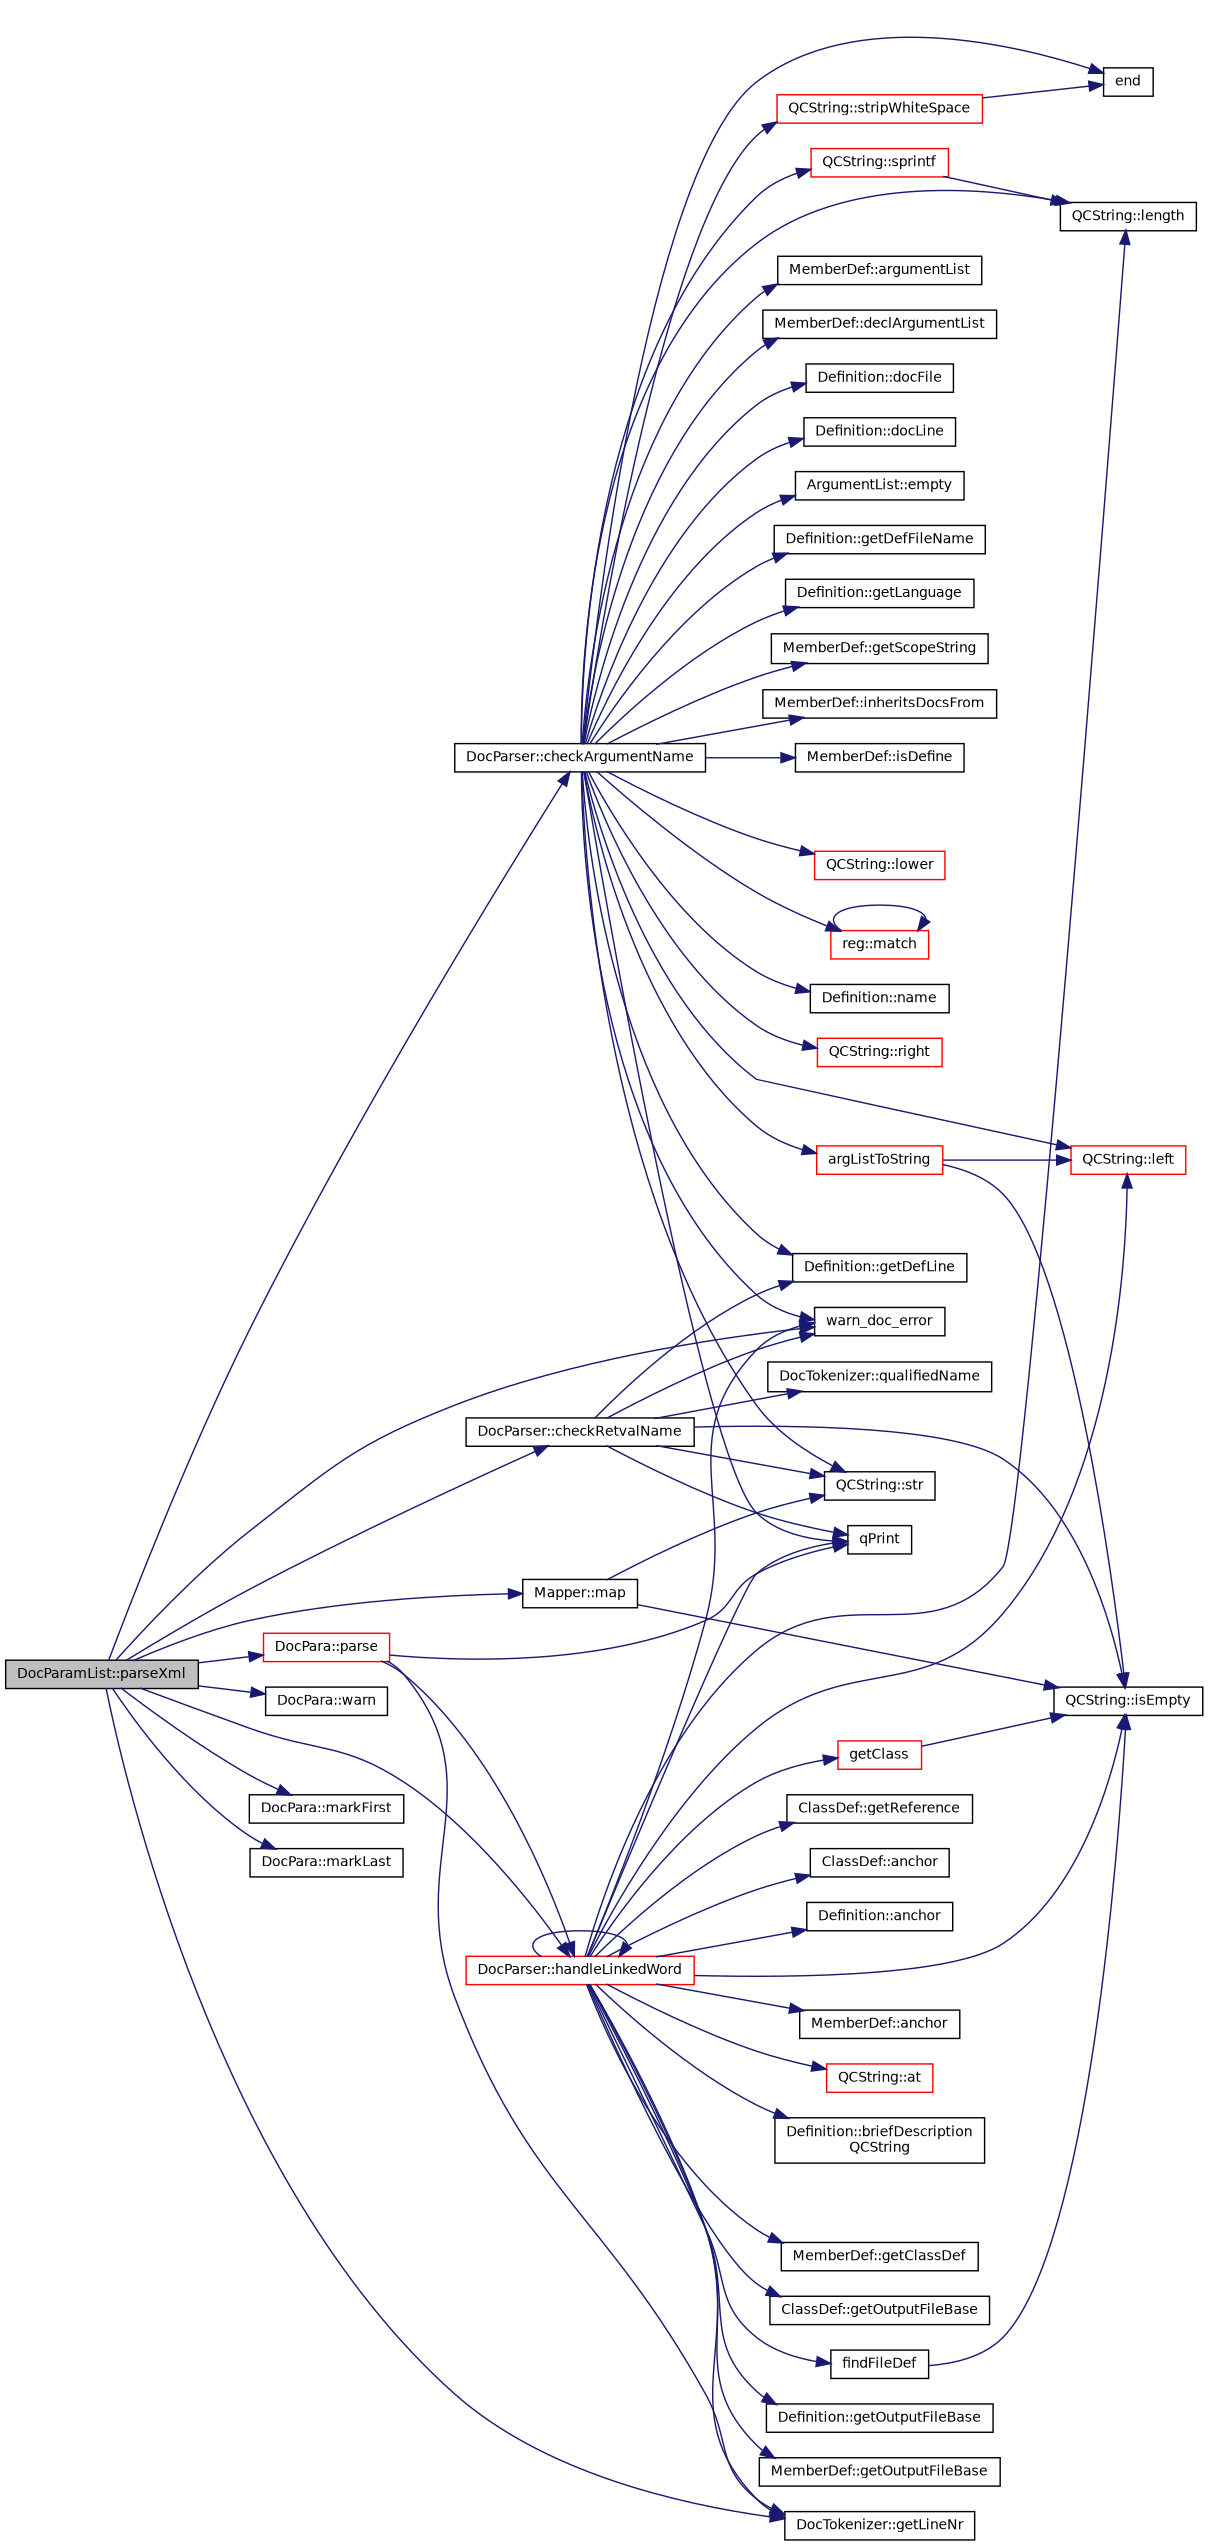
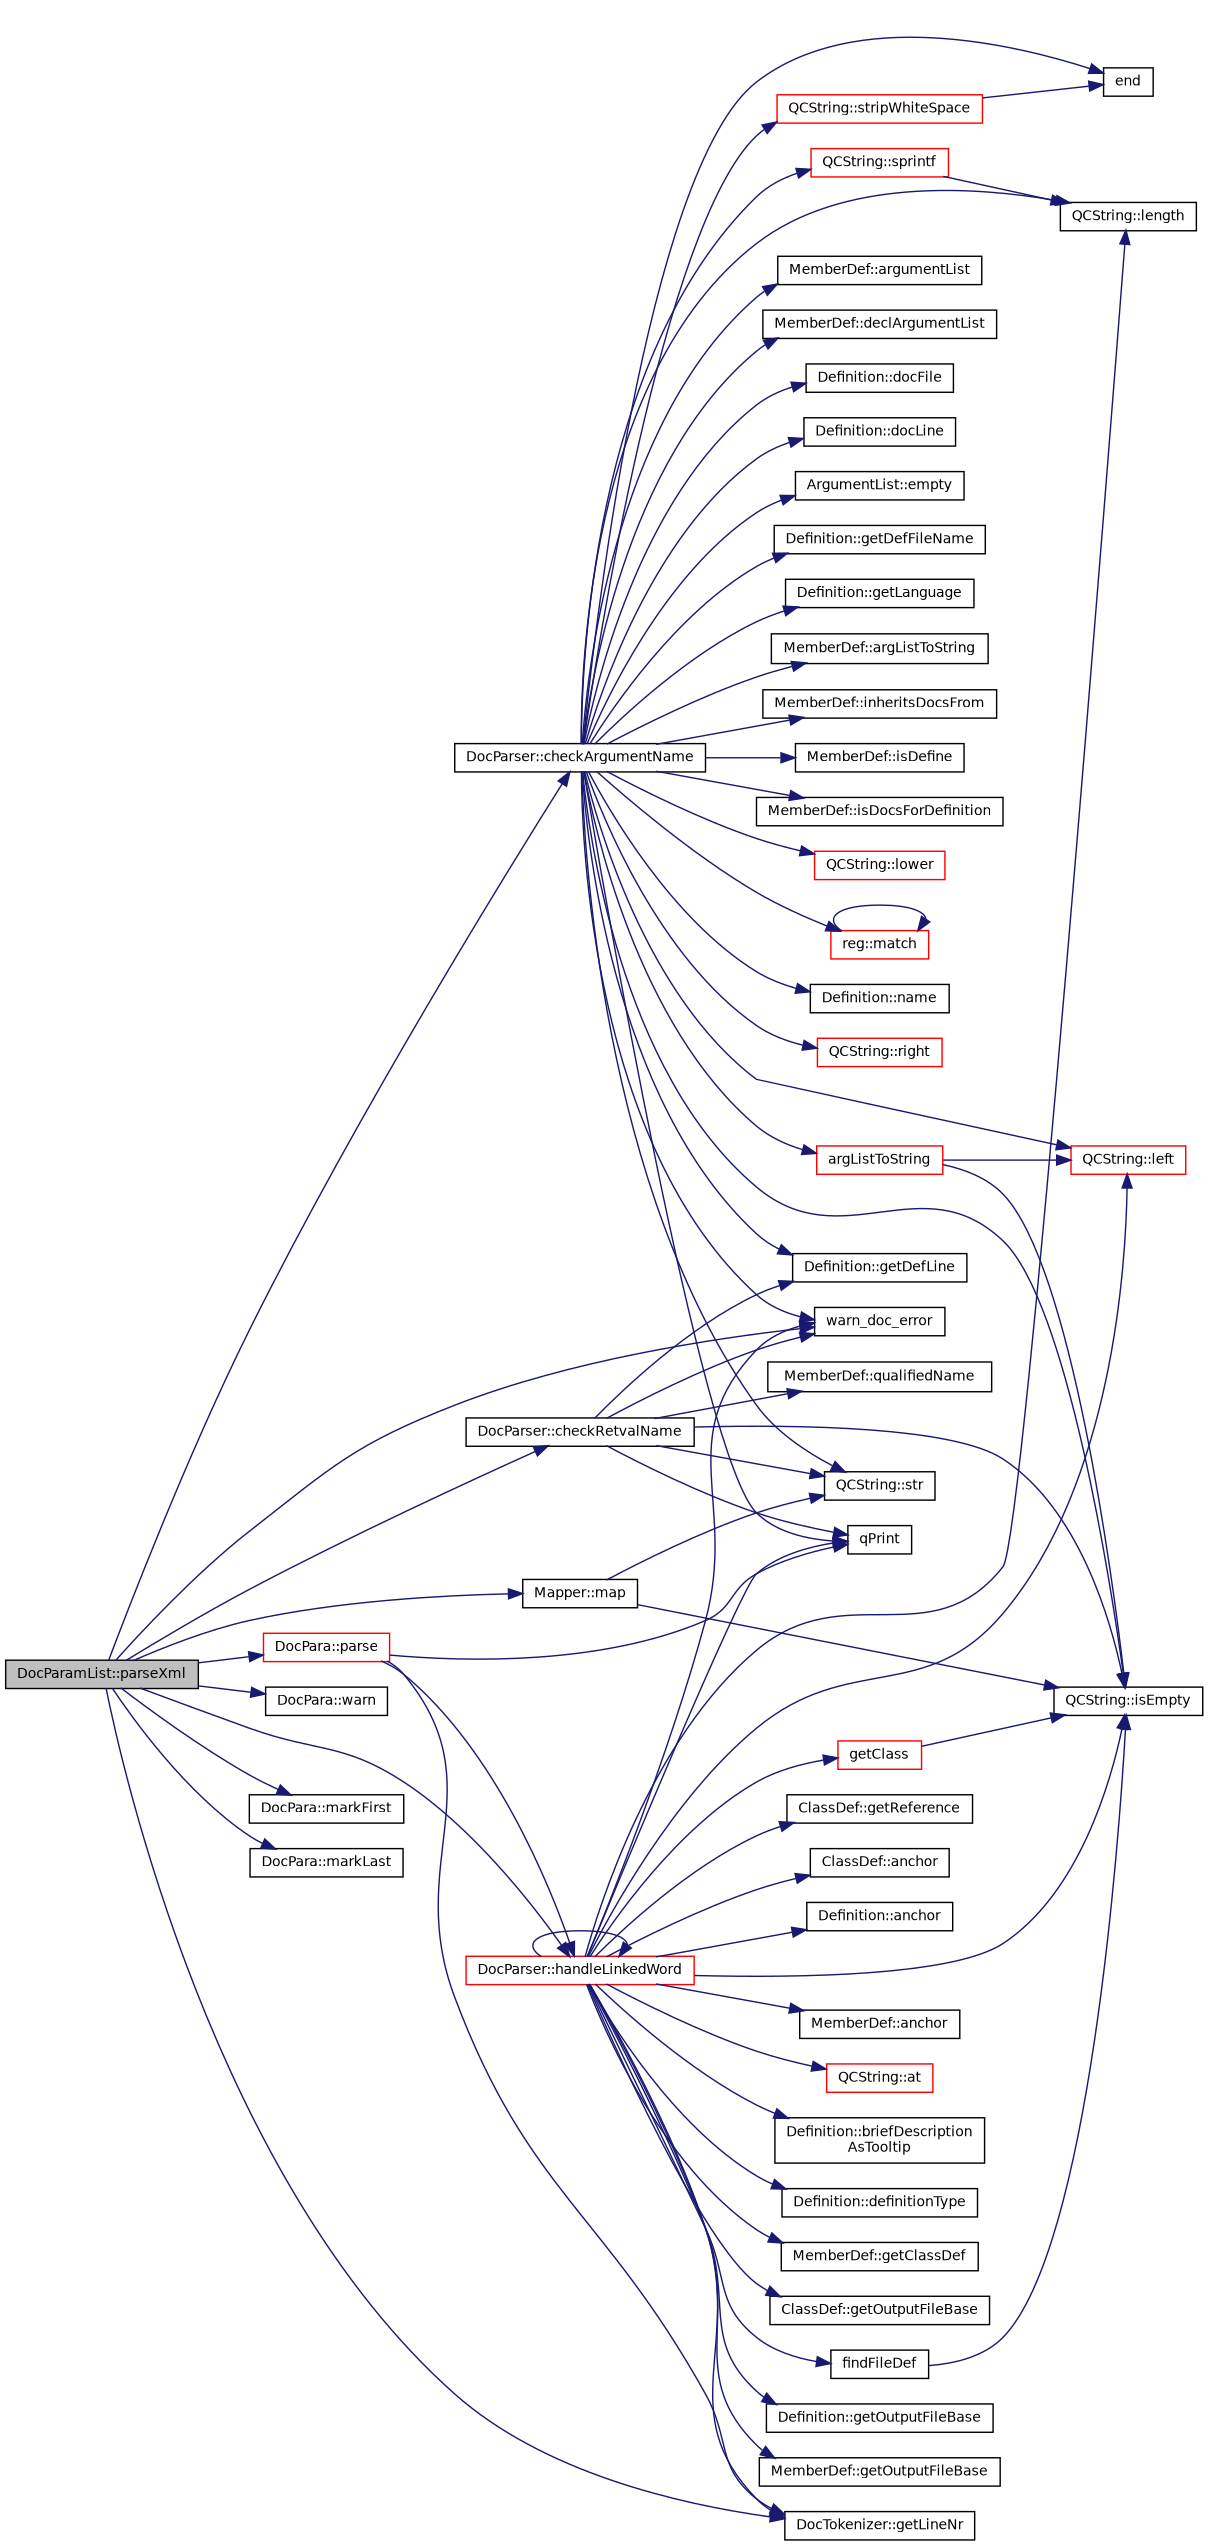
  digraph {
    rankdir=LR
    node [color=black fillcolor=white fontname=Helvetica fontsize=10 shape=record style=filled]
    edge [color=midnightblue fontname=Helvetica fontsize=10 labelfontname=Helvetica labelfontsize=10 style=solid]
    n1 [fillcolor=grey75 fontcolor=black height=0.2 label="DocParamList::parseXml" width=0.4]
    n2 [height=0.2 label="DocParser::checkArgumentName" width=0.4]
    n3 [height=0.2 label=warn_doc_error width=0.4]
    n4 [height=0.2 label="DocParser::checkRetvalName" width=0.4]
    n5 [height=0.2 label="DocTokenizer::getLineNr" width=0.4]
    n6 [color=red height=0.2 label="DocParser::handleLinkedWord" width=0.4]
    n7 [height=0.2 label="DocPara::warn" width=0.4]
    n8 [height=0.2 label="Mapper::map" width=0.4]
    n9 [height=0.2 label="DocPara::markFirst" width=0.4]
    n10 [height=0.2 label="DocPara::markLast" width=0.4]
    n11 [color=red height=0.2 label="DocPara::parse" width=0.4]
    n12 [color=red height=0.2 label=argListToString width=0.4]
    n13 [height=0.2 label="QCString::isEmpty" width=0.4]
    n14 [color=red height=0.2 label="QCString::left" width=0.4]
    n15 [height=0.2 label="MemberDef::argumentList" width=0.4]
    n16 [height=0.2 label="MemberDef::declArgumentList" width=0.4]
    n17 [height=0.2 label="Definition::docFile" width=0.4]
    n18 [height=0.2 label="Definition::docLine" width=0.4]
    n19 [height=0.2 label="ArgumentList::empty" width=0.4]
    n20 [height=0.2 label=end width=0.4]
    n21 [height=0.2 label="Definition::getDefFileName" width=0.4]
    n22 [height=0.2 label="Definition::getDefLine" width=0.4]
    n23 [height=0.2 label="Definition::getLanguage" width=0.4]
-   n24 [height=0.2 label="MemberDef::getScopeString" width=0.4]
+   n24 [height=0.2 label="MemberDef::argListToString" width=0.4]
    n25 [height=0.2 label="MemberDef::inheritsDocsFrom" width=0.4]
    n26 [height=0.2 label="MemberDef::isDefine" width=0.4]
+   n27 [height=0.2 label="MemberDef::isDocsForDefinition" width=0.4]
    n28 [height=0.2 label="QCString::length" width=0.4]
    n29 [color=red height=0.2 label="QCString::lower" width=0.4]
    n30 [color=red height=0.2 label="reg::match" width=0.4]
    n31 [height=0.2 label="Definition::name" width=0.4]
    n32 [height=0.2 label=qPrint width=0.4]
    n33 [color=red height=0.2 label="QCString::right" width=0.4]
    n34 [color=red height=0.2 label="QCString::sprintf" width=0.4]
    n35 [height=0.2 label="QCString::str" width=0.4]
    n36 [color=red height=0.2 label="QCString::stripWhiteSpace" width=0.4]
-   n37 [height=0.2 label="DocTokenizer::qualifiedName" width=0.4]
+   n37 [height=0.2 label="MemberDef::qualifiedName" width=0.4]
    n38 [height=0.2 label="ClassDef::anchor" width=0.4]
    n39 [height=0.2 label="Definition::anchor" width=0.4]
    n40 [height=0.2 label="MemberDef::anchor" width=0.4]
    n41 [color=red height=0.2 label="QCString::at" width=0.4]
-   n42 [height=0.2 label="Definition::briefDescription\lQCString" width=0.4]
+   n42 [height=0.2 label="Definition::briefDescription\lAsTooltip" width=0.4]
+   n43 [height=0.2 label="Definition::definitionType" width=0.4]
    n44 [height=0.2 label=findFileDef width=0.4]
    n45 [color=red height=0.2 label=getClass width=0.4]
    n46 [height=0.2 label="MemberDef::getClassDef" width=0.4]
    n47 [height=0.2 label="ClassDef::getOutputFileBase" width=0.4]
    n48 [height=0.2 label="Definition::getOutputFileBase" width=0.4]
    n49 [height=0.2 label="MemberDef::getOutputFileBase" width=0.4]
    n50 [height=0.2 label="ClassDef::getReference" width=0.4]
    n1 -> n2
    n1 -> n3
    n1 -> n4
    n1 -> n5
    n1 -> n6
    n1 -> n7
    n1 -> n8
    n1 -> n9
    n1 -> n10
    n1 -> n11
    n2 -> n3
    n2 -> n12
+   n2 -> n13
    n2 -> n14
    n2 -> n15
    n2 -> n16
    n2 -> n17
    n2 -> n18
    n2 -> n19
    n2 -> n20
    n2 -> n21
    n2 -> n22
    n2 -> n23
    n2 -> n24
    n2 -> n25
    n2 -> n26
+   n2 -> n27
    n2 -> n28
    n2 -> n29
    n2 -> n30
    n2 -> n31
    n2 -> n32
    n2 -> n33
    n2 -> n34
    n2 -> n35
    n2 -> n36
    n4 -> n3
    n4 -> n13
    n4 -> n22
    n4 -> n32
    n4 -> n35
    n4 -> n37
    n6 -> n3
    n6 -> n5
    n6 -> n6
    n6 -> n13
    n6 -> n14
    n6 -> n28
    n6 -> n32
    n6 -> n38
    n6 -> n39
    n6 -> n40
    n6 -> n41
    n6 -> n42
+   n6 -> n43
    n6 -> n44
    n6 -> n45
    n6 -> n46
    n6 -> n47
    n6 -> n48
    n6 -> n49
    n6 -> n50
    n8 -> n13
    n8 -> n35
    n11 -> n5
    n11 -> n6
    n11 -> n32
    n12 -> n13
    n12 -> n14
    n30 -> n30
    n34 -> n28
    n36 -> n20
    n44 -> n13
    n45 -> n13
  }
